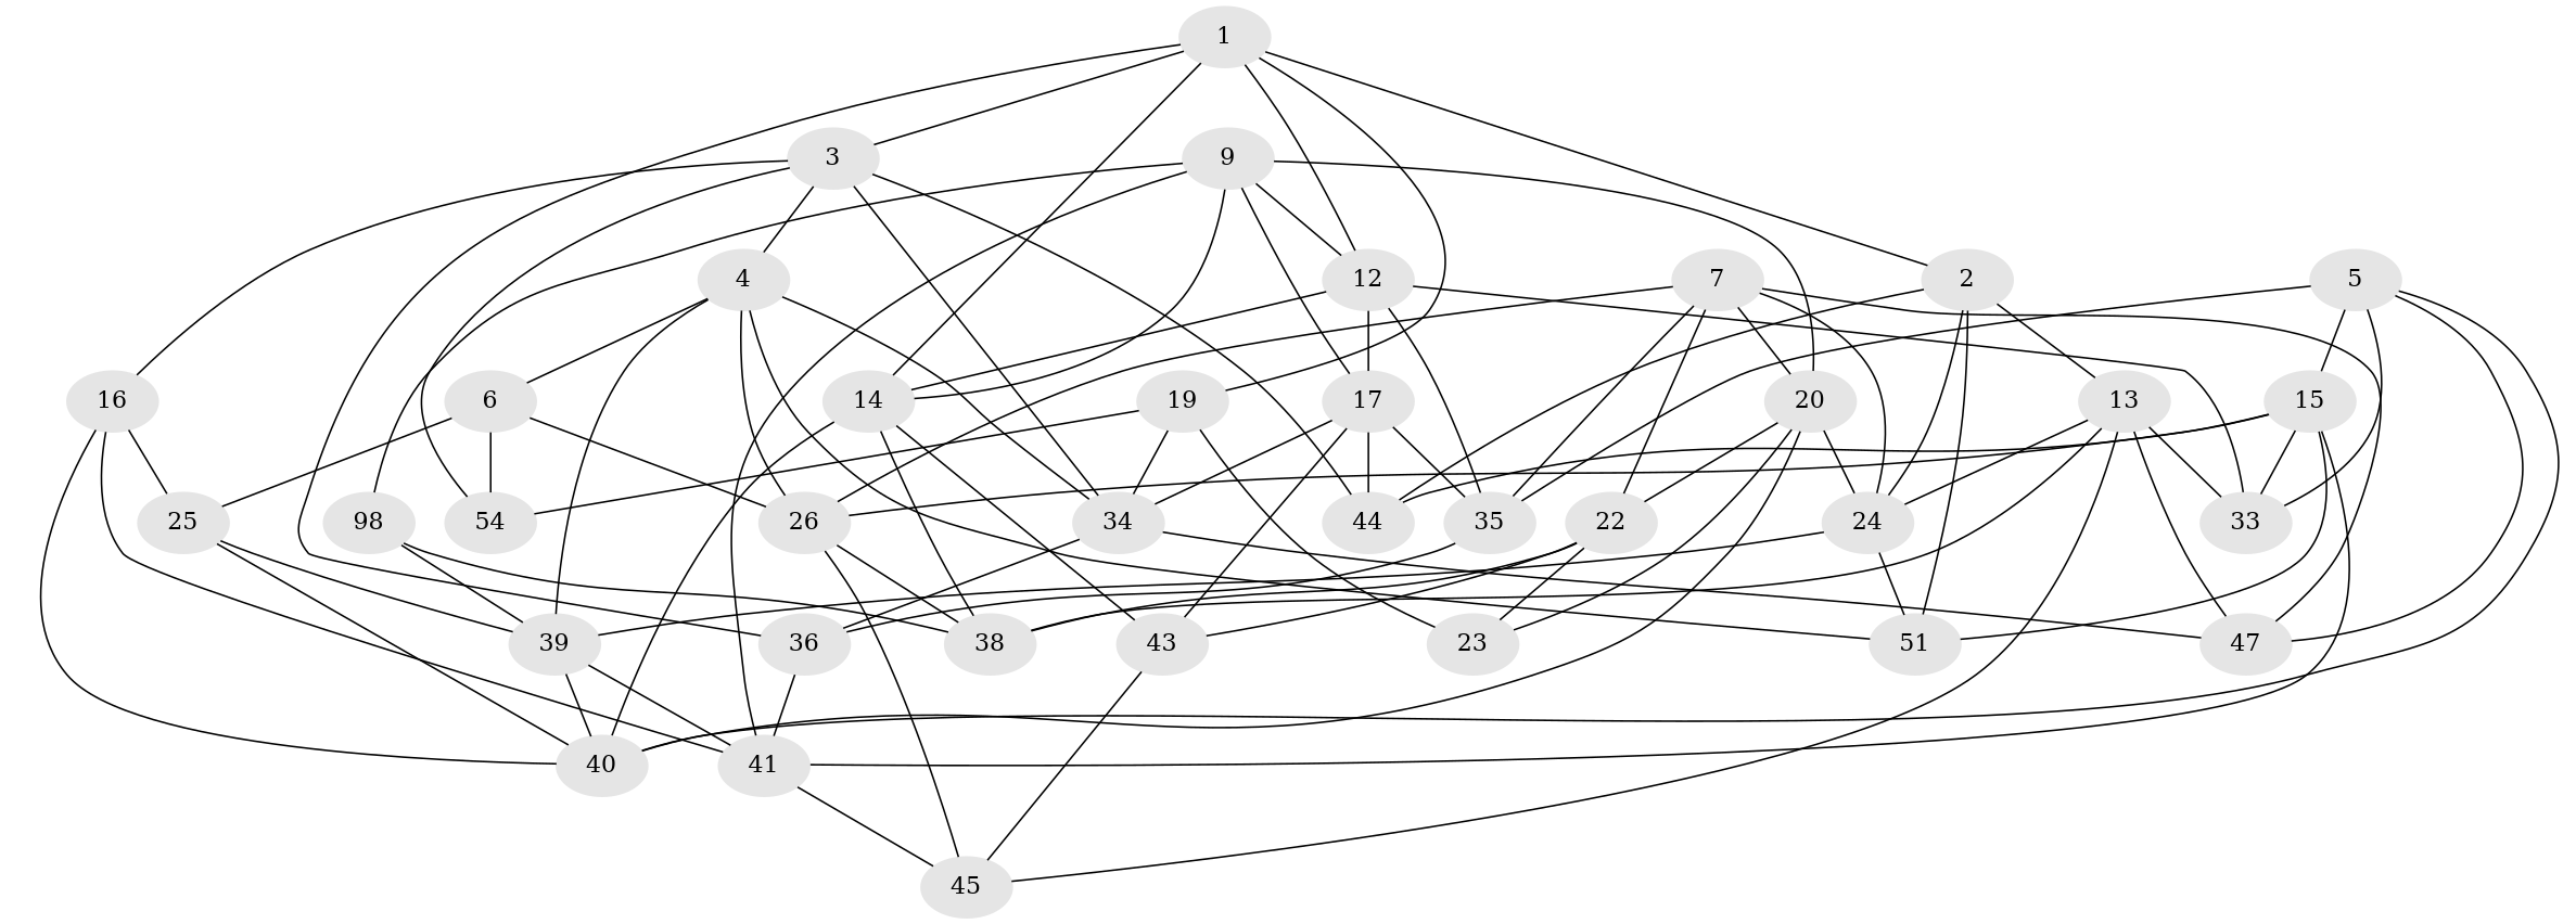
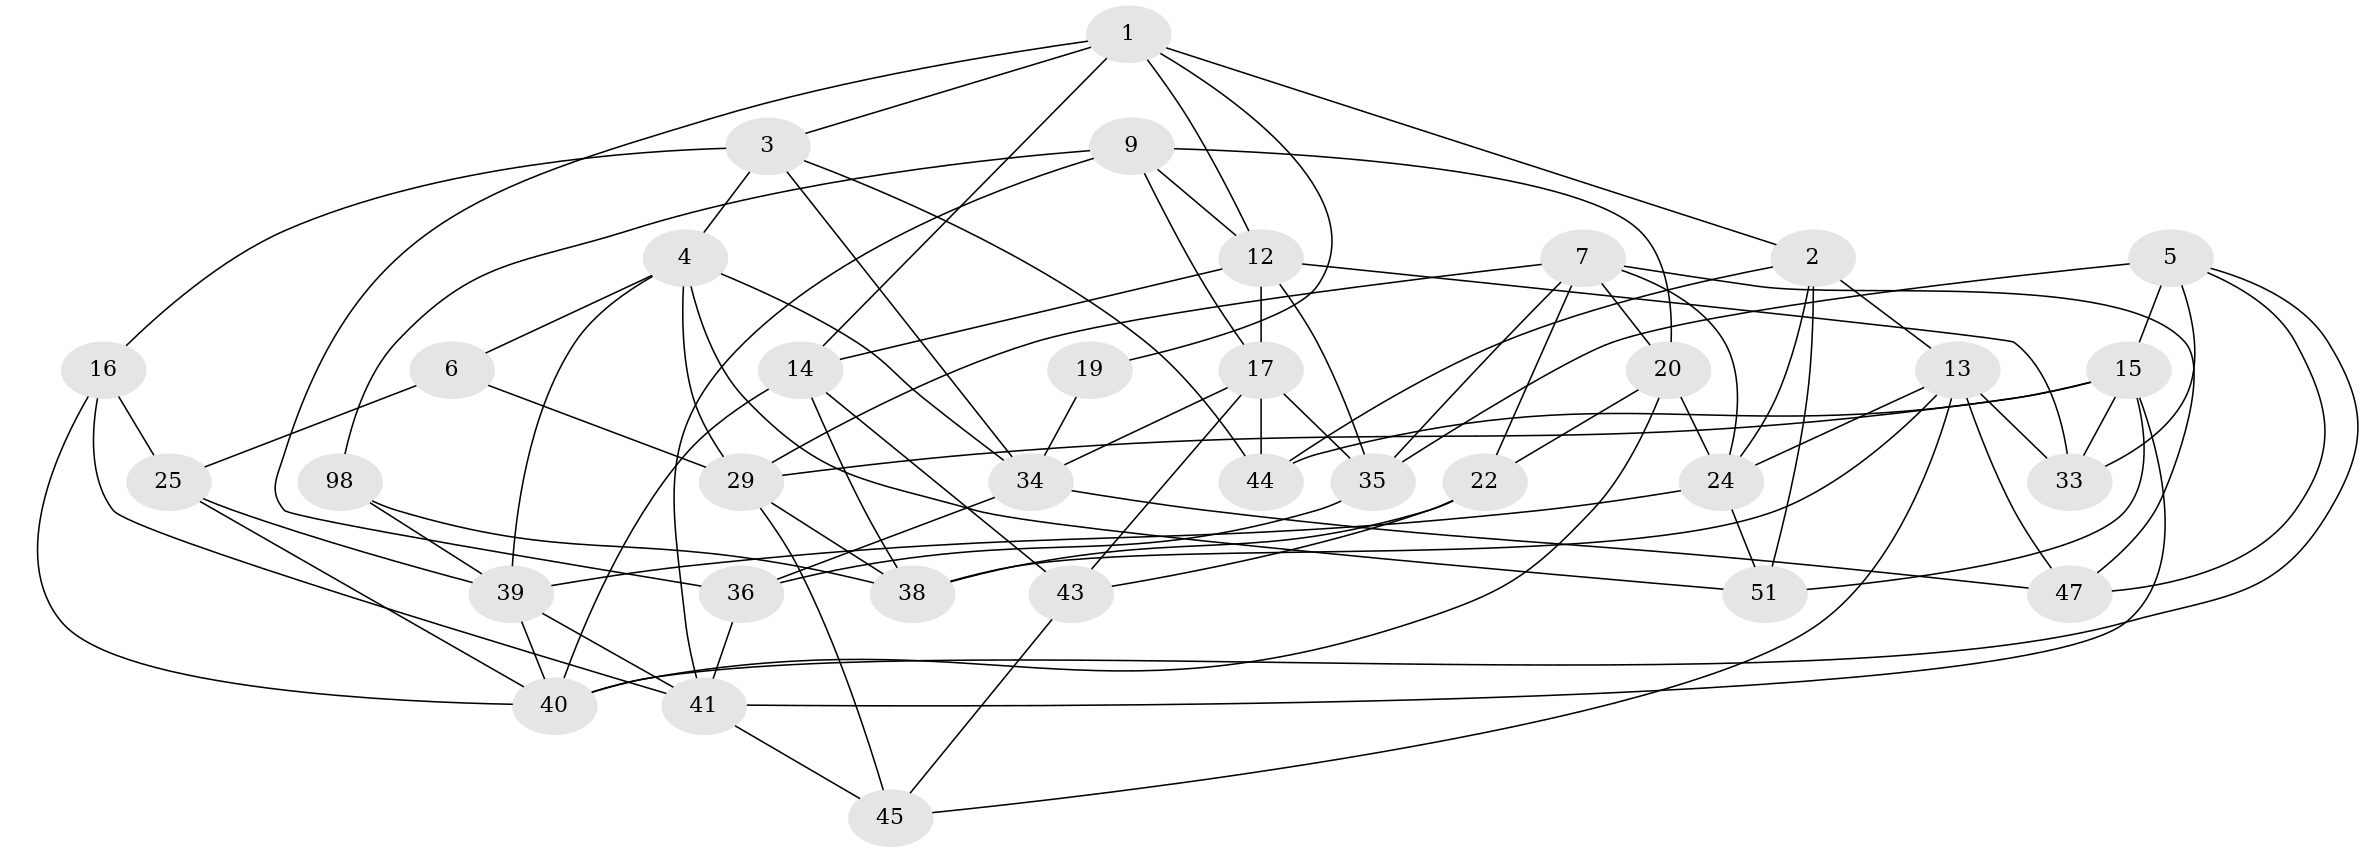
  graph {
    node [color=gray90 style=filled]
    1 [super="+48"]
    2 [super="+28"]
    3 [super="+8"]
    12 [super="+57"]
    14 [super="+31"]
    19 [super="+58"]
    36
    13 [super="+53"]
    24 [super="+49"]
    44
    51
-   54
    4 [super="+21"]
    16
    34 [super="+59"]
    33
    35 [super="+42"]
    17 [super="+32"]
    40 [super="+56"]
    38 [super="+55"]
    43
-   23
    41 [super="+52"]
    47
    45
    39 [super="+46"]
    6
-   29 [super="+30" label=26]
+   29 [super="+30"]
    25
    5 [super="+11"]
    15 [super="+37"]
    7 [super="+10"]
    20 [super="+26"]
    22 [super="+50"]
    9 [super="+27"]
    n36 [label=98]
    1 -- 2
    1 -- 3
    1 -- 12
    1 -- 14
    1 -- 19
    1 -- 36
    2 -- 13
    2 -- 24
    2 -- 44
    2 -- 51
    3 -- 44
-   3 -- 54
    3 -- 4
    3 -- 16
    3 -- 34
    12 -- 14
    12 -- 33
    12 -- 35
    12 -- 17
    14 -- 40
    14 -- 38
    14 -- 43
-   19 -- 54
    19 -- 34
-   19 -- 23 [weight=2]
    36 -- 41
    13 -- 24
    13 -- 33
    13 -- 38
    13 -- 47
    13 -- 45
    24 -- 51
    24 -- 39
    4 -- 51
    4 -- 34
    4 -- 39
    4 -- 6
    4 -- 29
    16 -- 40
    16 -- 41
    16 -- 25
    34 -- 36
    34 -- 47
    35 -- 36
    17 -- 44
    17 -- 34
    17 -- 35
    17 -- 43
    43 -- 45
    41 -- 45
    39 -- 40
    39 -- 41
-   6 -- 54
    6 -- 29
    6 -- 25
    29 -- 38
    29 -- 45
    25 -- 40
    25 -- 39
    5 -- 33
    5 -- 35 [weight=2]
    5 -- 40
    5 -- 47
    5 -- 15
    15 -- 44
    15 -- 51
    15 -- 33
    15 -- 41
    15 -- 29
    7 -- 24
    7 -- 35
    7 -- 47
    7 -- 29
    7 -- 20
    7 -- 22
    20 -- 24
    20 -- 40
-   20 -- 23
    20 -- 22
    22 -- 38
    22 -- 43
-   22 -- 23
    9 -- 12
-   9 -- 14
    9 -- 17
    9 -- 41
    9 -- 20
    9 -- n36
    n36 -- 38 [weight=2]
    n36 -- 39
  }
